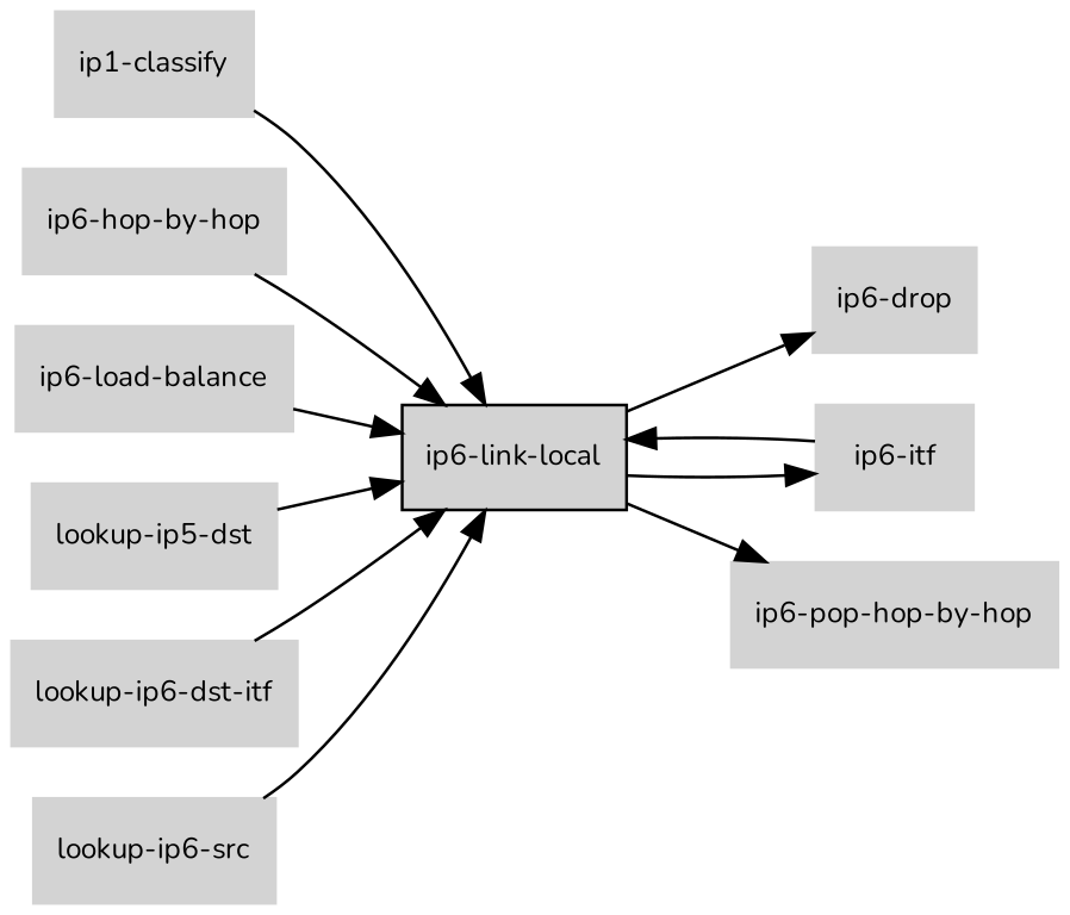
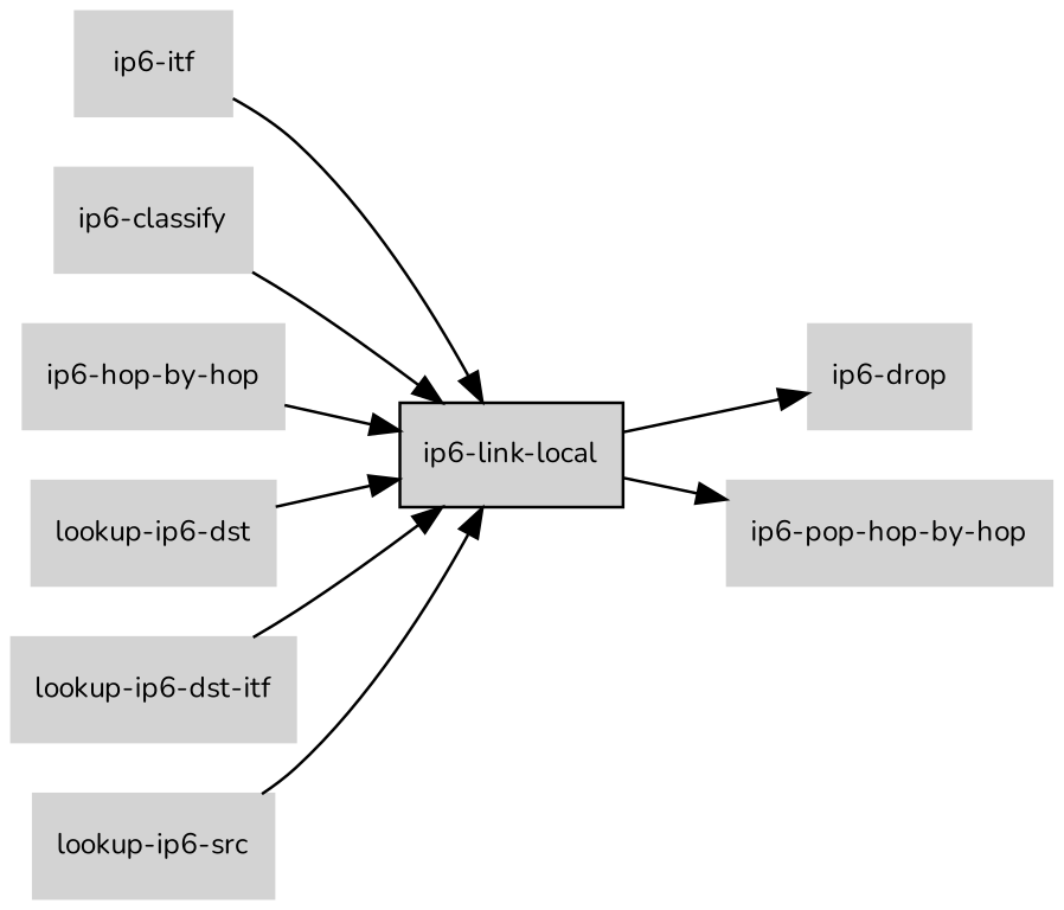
  digraph {
    fontname=Nunito
    rankdir=LR
    node [color=lightgray fillcolor=lightgray fontcolor=black fontname=Nunito fontsize=10 shape=box style=filled]
    edge [fontname=Nunito fontsize=8]
    "ip6-link-local" [color=black]
    "ip6-drop"
    n3 [label="ip6-itf"]
    "ip6-pop-hop-by-hop"
-   "ip6-classify" [label="ip1-classify"]
+   "ip6-classify"
    "ip6-hop-by-hop"
-   "ip6-load-balance"
-   "lookup-ip6-dst" [label="lookup-ip5-dst"]
+   "lookup-ip6-dst"
    "lookup-ip6-dst-itf"
    "lookup-ip6-src"
    "ip6-link-local" -> "ip6-drop"
-   "ip6-link-local" -> n3
    "ip6-link-local" -> "ip6-pop-hop-by-hop"
    n3 -> "ip6-link-local"
    "ip6-classify" -> "ip6-link-local"
    "ip6-hop-by-hop" -> "ip6-link-local"
-   "ip6-load-balance" -> "ip6-link-local"
    "lookup-ip6-dst" -> "ip6-link-local"
    "lookup-ip6-dst-itf" -> "ip6-link-local"
    "lookup-ip6-src" -> "ip6-link-local"
  }
